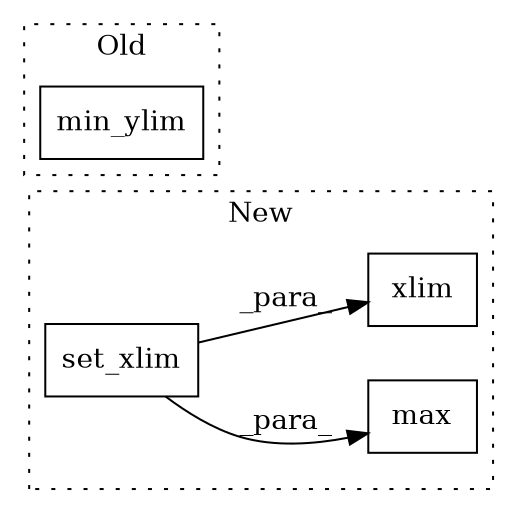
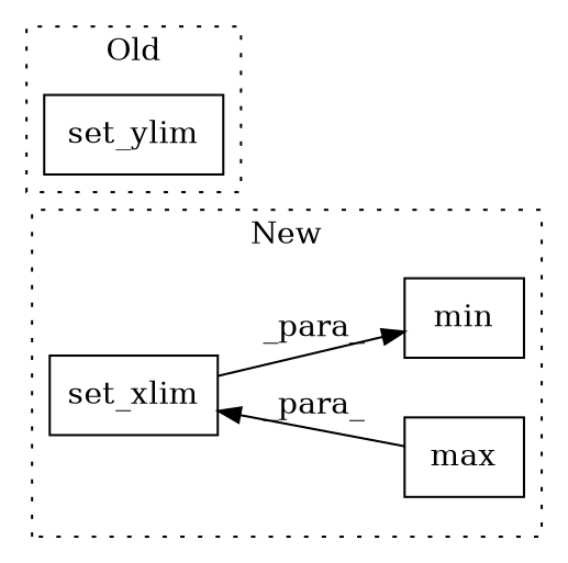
  digraph {
    rankdir=LR
    node [a=32 l="9,1" shape=box]
    n1 [label=set_xlim s="1086,1114"]
    n2 [l="4,1" label=max s="1061,1066"]
-   n3 [l="4,1" label=xlim s="1024,1029"]
-   n4 [label=min_ylim s="1058,1214"]
+   n3 [l="4,1" label=min s="1024,1029"]
+   n4 [label=set_ylim s="1058,1214"]
    subgraph cluster_1 {
      label=New
      style=dotted
      n1
      n2
      n3
    }
    subgraph cluster_2 {
      label=Old
      style=dotted
      n4
    }
    n1 -> n3 [label=_para_]
-   n1 -> n2 [label=_para_]
+   n2 -> n1 [label=_para_]
  }
